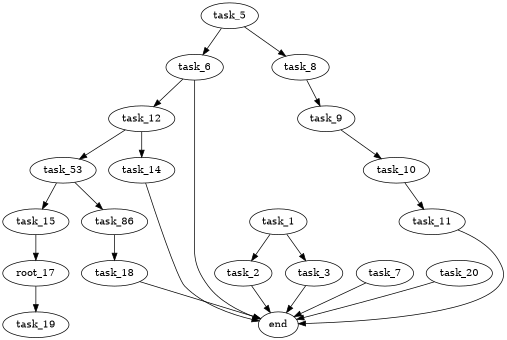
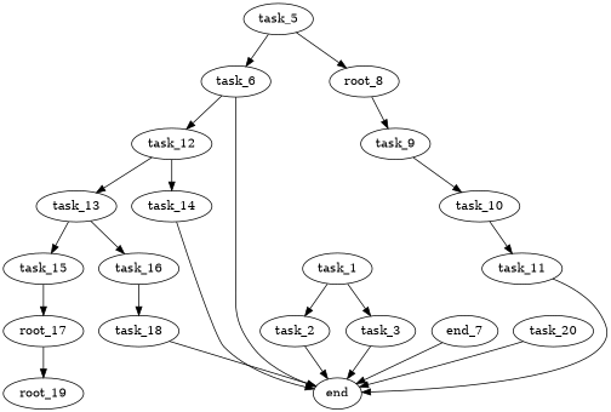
  digraph {
    task_1
    task_2
    task_3
    end
    task_5
    task_6
-   task_8
-   task_7
+   task_8 [label=root_8]
+   task_7 [label=end_7]
    task_12
    task_9
    task_10
    task_11
-   task_13 [label=task_53]
+   task_13
    task_14
    task_15
-   task_16 [label=task_86]
+   task_16
    n17 [label=root_17]
    task_18
-   task_19
+   task_19 [label=root_19]
    task_20
    task_1 -> task_2
    task_1 -> task_3
    task_2 -> end
    task_3 -> end
    task_5 -> task_6
    task_5 -> task_8
    task_6 -> end
    task_6 -> task_12
    task_8 -> task_9
    task_7 -> end
    task_12 -> task_13
    task_12 -> task_14
    task_9 -> task_10
    task_10 -> task_11
    task_11 -> end
    task_13 -> task_15
    task_13 -> task_16
    task_14 -> end
    task_15 -> n17
    task_16 -> task_18
    n17 -> task_19
    task_18 -> end
    task_20 -> end
  }
